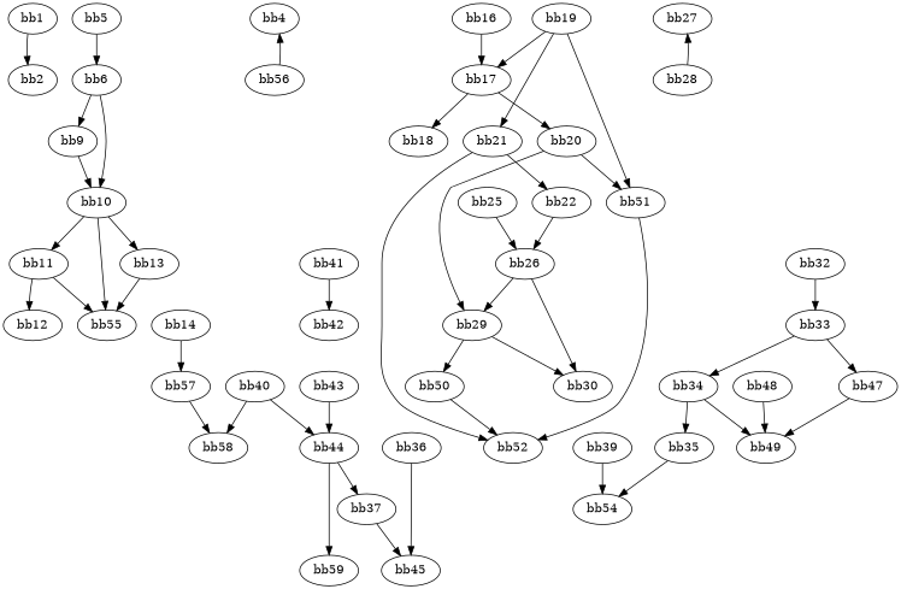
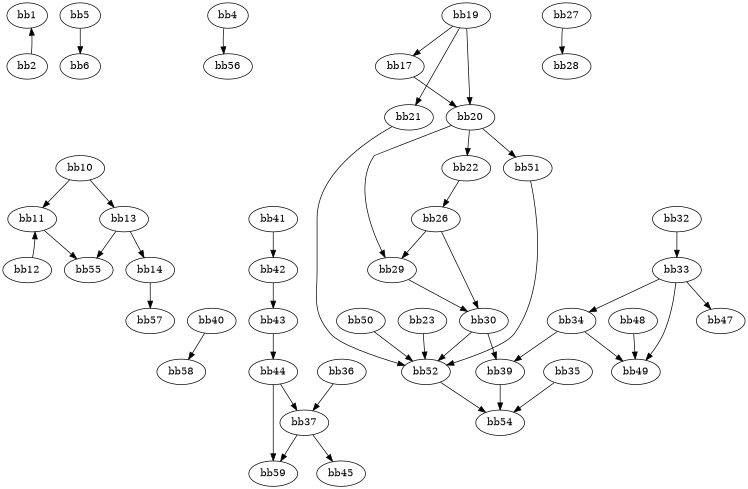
  digraph {
    n1 [label="bb1\l"]
    n2 [label="bb2\l"]
    n3 [label="bb58\l"]
    n4 [label="bb4\l"]
    n5 [label="bb56\l"]
    n6 [label="bb5\l"]
    n7 [label="bb6\l"]
-   n8 [label="bb9\l"]
    n9 [label="bb10\l"]
    n10 [label="bb57\l"]
    n11 [label="bb11\l"]
    n12 [label="bb13\l"]
    n13 [label="bb55\l"]
    n14 [label="bb41\l"]
    n15 [label="bb42\l"]
    n16 [label="bb12\l"]
    n17 [label="bb14\l"]
    n18 [label="bb43\l"]
-   n19 [label="bb16\l"]
    n20 [label="bb17\l"]
    n21 [label="bb54\l"]
-   n22 [label="bb18\l"]
    n23 [label="bb20\l"]
    n24 [label="bb19\l"]
    n25 [label="bb21\l"]
    n26 [label="bb51\l"]
    n27 [label="bb29\l"]
    n28 [label="bb22\l"]
    n29 [label="bb52\l"]
+   n30 [label="bb23\l"]
    n31 [label="bb26\l"]
-   n32 [label="bb25\l"]
    n33 [label="bb30\l"]
    n34 [label="bb27\l"]
    n35 [label="bb28\l"]
    n36 [label="bb50\l"]
    n37 [label="bb48\l"]
    n38 [label="bb49\l"]
    n39 [label="bb39\l"]
    n40 [label="bb32\l"]
    n41 [label="bb33\l"]
    n42 [label="bb34\l"]
    n43 [label="bb47\l"]
    n44 [label="bb35\l"]
    n45 [label="bb36\l"]
    n46 [label="bb37\l"]
    n47 [label="bb45\l"]
    n48 [label="bb59\l"]
    n49 [label="bb40\l"]
    n50 [label="bb44\l"]
-   n1 -> n2
-   n5 -> n4
+   n2 -> n1
+   n4 -> n5
    n6 -> n7
-   n7 -> n8
-   n7 -> n9
-   n8 -> n9
    n9 -> n11
    n9 -> n12
-   n9 -> n13
-   n10 -> n3
    n11 -> n13
-   n11 -> n16
+   n16 -> n11
    n12 -> n13
+   n12 -> n17
    n14 -> n15
+   n15 -> n18
    n17 -> n10
    n18 -> n50
-   n19 -> n20
-   n20 -> n22
    n20 -> n23
    n23 -> n26
    n23 -> n27
    n24 -> n20
-   n24 -> n26
+   n24 -> n23
    n24 -> n25
-   n25 -> n28
+   n23 -> n28
    n25 -> n29
    n26 -> n29
    n27 -> n33
-   n27 -> n36
    n28 -> n31
+   n29 -> n21
+   n30 -> n29
    n31 -> n27
    n31 -> n33
-   n32 -> n31
-   n35 -> n34
+   n33 -> n29
+   n33 -> n39
+   n34 -> n35
    n36 -> n29
    n37 -> n38
    n39 -> n21
    n40 -> n41
    n41 -> n42
    n41 -> n43
    n42 -> n38
-   n42 -> n44
-   n43 -> n38
+   n42 -> n39
+   n41 -> n38
    n44 -> n21
-   n45 -> n47
+   n45 -> n46
    n46 -> n47
+   n46 -> n48
    n49 -> n3
-   n49 -> n50
    n50 -> n46
    n50 -> n48
  }
